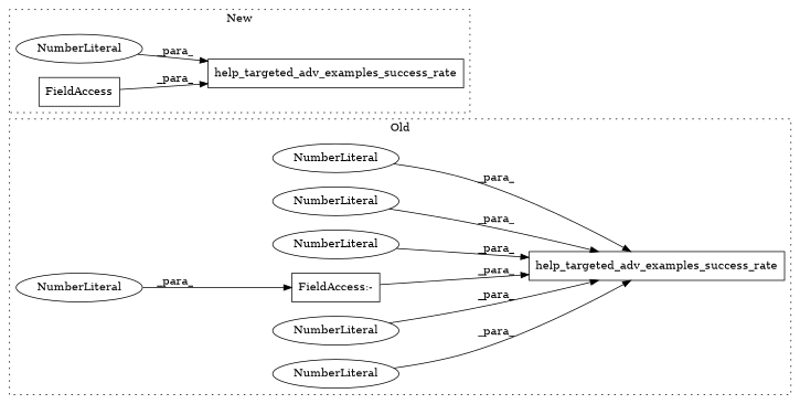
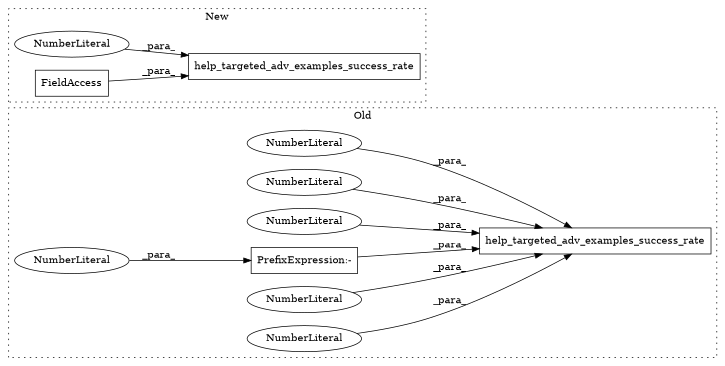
  digraph {
    rankdir=LR
    node [a=34 l=1 shape=ellipse]
    n1 [a=32 l="40,1" label=help_targeted_adv_examples_success_rate s="6125,6183" shape=box]
    n2 [label=NumberLiteral s=6174]
    n3 [l=2 label=NumberLiteral s=6181]
    n4 [label=NumberLiteral s=6165]
-   n5 [a=38 label="FieldAccess:-" s=6171 shape=box]
+   n5 [a=38 label="PrefixExpression:-" s=6171 shape=box]
    n6 [label=NumberLiteral s=6172]
    n7 [l=3 label=NumberLiteral s=6167]
    n8 [l=4 label=NumberLiteral s=6176]
    n9 [a=32 l="40,1" label=help_targeted_adv_examples_success_rate s="8535,8594" shape=box]
    n10 [label=NumberLiteral s=8575]
    n11 [a=22 l=17 label=FieldAccess s=8577 shape=box]
    subgraph cluster_1 {
      label=Old
      style=dotted
      n1
      n2
      n3
      n4
      n5
      n6
      n7
      n8
    }
    subgraph cluster_2 {
      label=New
      style=dotted
      n9
      n10
      n11
    }
    n2 -> n1 [label=_para_]
    n3 -> n1 [label=_para_]
    n4 -> n1 [label=_para_]
    n5 -> n1 [label=_para_]
    n6 -> n5 [label=_para_]
    n7 -> n1 [label=_para_]
    n8 -> n1 [label=_para_]
    n10 -> n9 [label=_para_]
    n11 -> n9 [label=_para_]
  }
